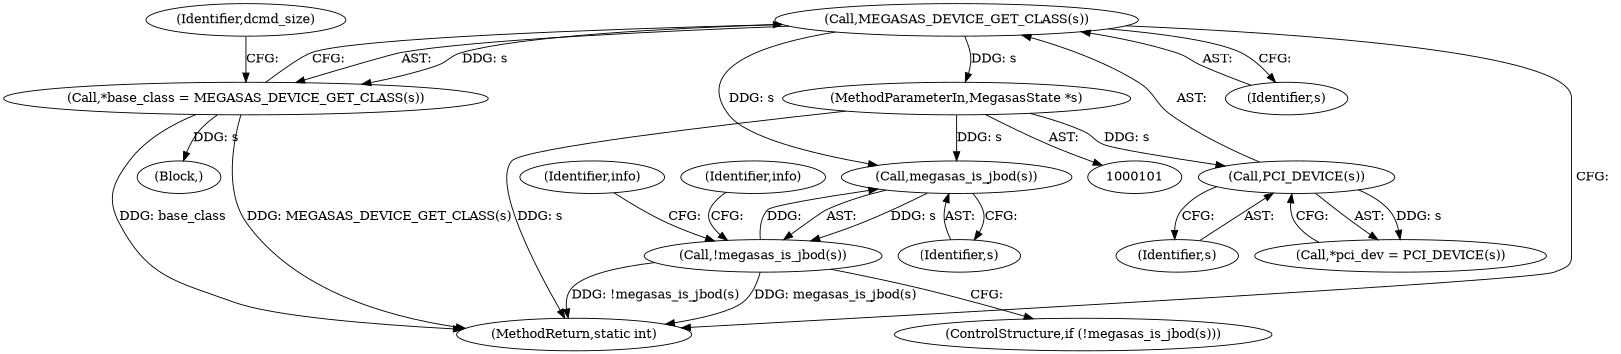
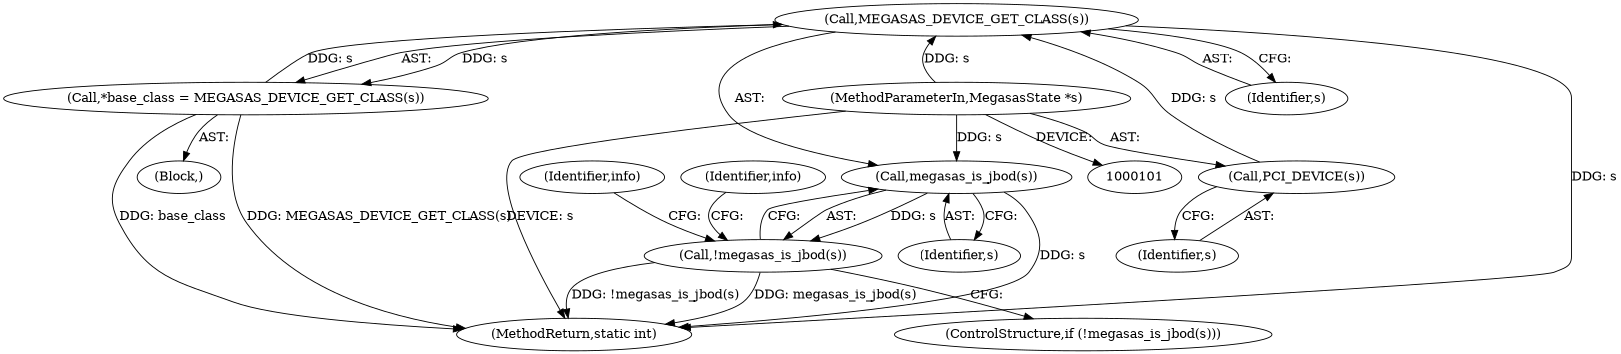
  digraph {
    n1 [label="(Call,MEGASAS_DEVICE_GET_CLASS(s))"]
    n2 [label="(Call,*base_class = MEGASAS_DEVICE_GET_CLASS(s))"]
    n3 [label="(Call,megasas_is_jbod(s))"]
    n4 [label="(MethodReturn,static int)"]
    n5 [label="(Identifier,s)"]
    n6 [label="(Block,)"]
    n7 [label="(Call,!megasas_is_jbod(s))"]
    n8 [label="(Identifier,s)"]
    n9 [label="(Call,PCI_DEVICE(s))"]
    n10 [label="(Identifier,s)"]
-   n11 [label="(Call,*pci_dev = PCI_DEVICE(s))"]
    n12 [label="(MethodParameterIn,MegasasState *s)"]
    1000101
    n14 [label="(ControlStructure,if (!megasas_is_jbod(s)))"]
    n15 [label="(Identifier,info)"]
-   n16 [label="(Identifier,dcmd_size)"]
    n17 [label="(Identifier,info)"]
    n1 -> n2 [label="AST: "]
    n1 -> n2 [label="DDG: s"]
-   n1 -> n3 [label="DDG: s"]
-   n1 -> n4 [label="CFG: "]
+   n1 -> n3 [label="AST: "]
+   n1 -> n4 [label="DDG: s"]
    n1 -> n5 [label="CFG: "]
-   n2 -> n1 [label="CFG: "]
+   n2 -> n1 [label="DDG: s"]
    n2 -> n4 [label="DDG: base_class"]
    n2 -> n4 [label="DDG: MEGASAS_DEVICE_GET_CLASS(s)"]
-   n2 -> n6 [label="DDG: s"]
+   n2 -> n6 [label="AST: "]
+   n3 -> n4 [label="DDG: s"]
    n3 -> n7 [label="AST: "]
    n3 -> n7 [label="DDG: s"]
    n3 -> n8 [label="CFG: "]
    n5 -> n1 [label="AST: "]
-   n7 -> n3 [label="DDG: "]
+   n7 -> n3 [label="CFG: "]
    n7 -> n4 [label="DDG: megasas_is_jbod(s)"]
    n7 -> n4 [label="DDG: !megasas_is_jbod(s)"]
    n7 -> n14 [label="CFG: "]
    n8 -> n3 [label="AST: "]
-   n9 -> n1 [label="AST: "]
+   n9 -> n1 [label="DDG: s"]
    n9 -> n10 [label="CFG: "]
-   n9 -> n11 [label="AST: "]
-   n9 -> n11 [label="DDG: s"]
    n10 -> n9 [label="AST: "]
-   n11 -> n9 [label="CFG: "]
-   n1 -> n12 [label="DDG: s"]
+   n12 -> n1 [label="DDG: s"]
    n12 -> n3 [label="DDG: s"]
-   n12 -> n4 [label="DDG: s"]
-   n12 -> n9 [label="DDG: s"]
-   n12 -> 1000101 [label="AST: "]
+   n12 -> n4 [label="DEVICE: s"]
+   n12 -> n9 [label="AST: "]
+   n12 -> 1000101 [label="DEVICE: "]
    n15 -> n7 [label="CFG: "]
-   n16 -> n2 [label="CFG: "]
    n17 -> n7 [label="CFG: "]
  }
